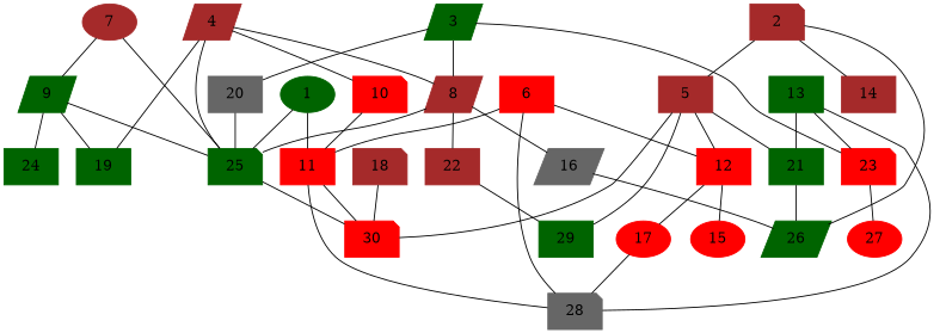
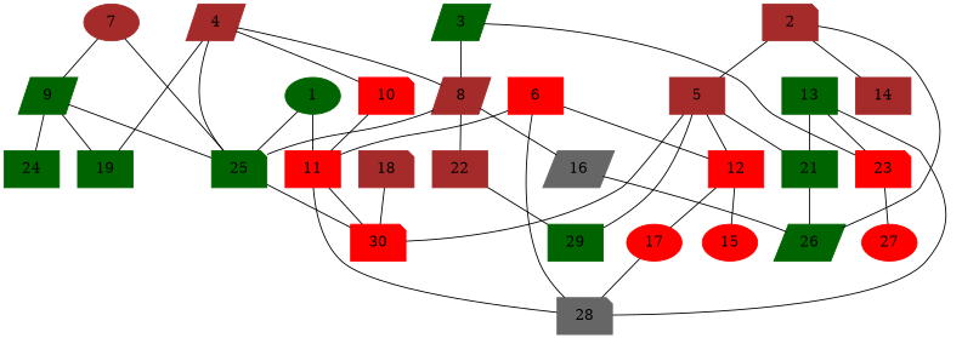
  graph {
    node [color=darkgreen style=filled shape=box]
    edge [weight=1.0]
    1 [shape=ellipse]
    11 [color=red]
    25 [shape=note]
    2 [color=brown shape=note]
    5 [color=brown]
    14 [color=brown]
    26 [shape=parallelogram]
    3 [shape=parallelogram]
    8 [color=brown shape=parallelogram]
-   20 [color=gray40]
    23 [color=red shape=note]
    4 [color=brown shape=parallelogram]
    10 [color=red shape=note]
    19
    12 [color=red]
    21
    29
    30 [color=red shape=note]
    6 [color=red]
    28 [color=gray40 shape=note]
    7 [color=brown shape=ellipse]
    9 [shape=parallelogram]
    16 [color=gray40 shape=parallelogram]
    22 [color=brown]
    24
    15 [color=red shape=ellipse]
    17 [color=red shape=ellipse]
    13
    18 [color=brown shape=note]
    27 [color=red shape=ellipse]
    1 -- 11
    1 -- 25
    11 -- 30
    11 -- 28
    25 -- 30
    2 -- 5 [weight=2.0]
    2 -- 14
    2 -- 26
    5 -- 12
    5 -- 21
    5 -- 29
    5 -- 30
    3 -- 8
-   3 -- 20
    3 -- 23
    8 -- 25
    8 -- 16
    8 -- 22
-   20 -- 25 [weight=2.0]
    23 -- 27
    4 -- 25
    4 -- 8
    4 -- 10
    4 -- 19
    10 -- 11
    12 -- 15
    12 -- 17
    21 -- 26
    6 -- 11
    6 -- 12
    6 -- 28
    7 -- 25
    7 -- 9
    9 -- 25
    9 -- 19
    9 -- 24
    16 -- 26
    22 -- 29
    17 -- 28
    13 -- 23
    13 -- 21
    13 -- 28
    18 -- 30
  }
